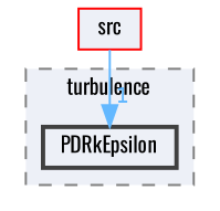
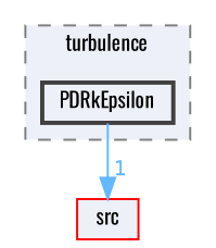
  digraph {
    compound=true
    fontname=Oswald
    node [fillcolor="#edf0f7" fontname=Oswald fontsize=10 shape=box]
    n1 [color=grey25 height=0.2 label=PDRkEpsilon style="filled,bold" width=0.4]
    n2 [color=red height=0.2 label=src style=filled width=0.4]
    subgraph cluster_1 {
      bgcolor="#edf0f7"
      fontsize=10
      label=turbulence
      pencolor=grey50
      style="filled,dashed"
      n1
    }
-   n2 -> n1 [color=steelblue1 fontcolor=steelblue1 fontname=Oswald fontsize=10 headlabel=1 labeldistance=1.5 labelfontname=Helvetica labelfontsize=10]
+   n1 -> n2 [color=steelblue1 fontcolor=steelblue1 fontname=Oswald fontsize=10 headlabel=1 labeldistance=1.5 labelfontname=Helvetica labelfontsize=10]
  }
